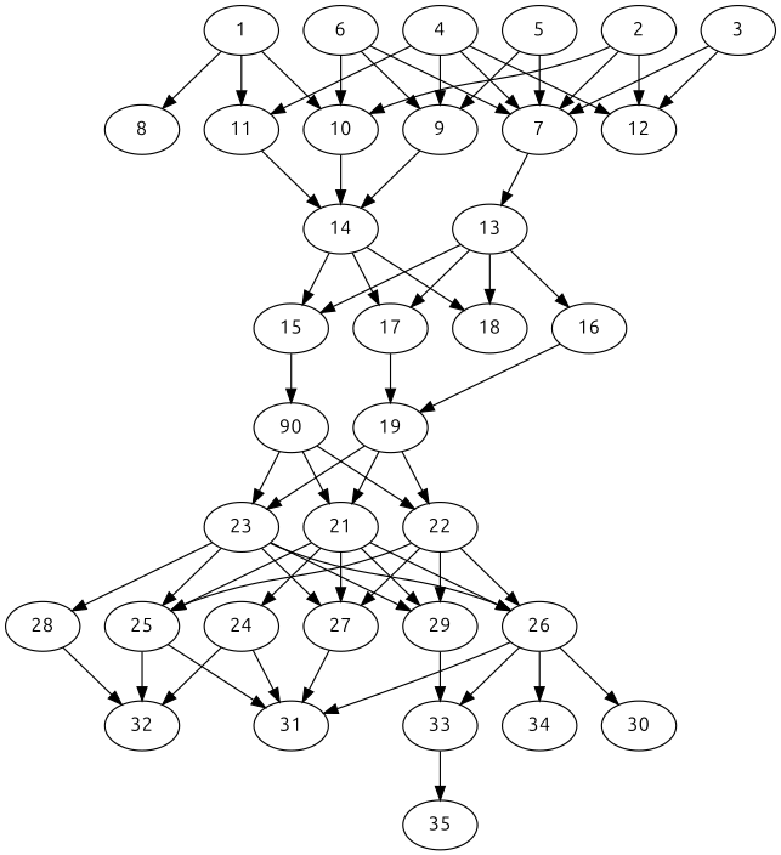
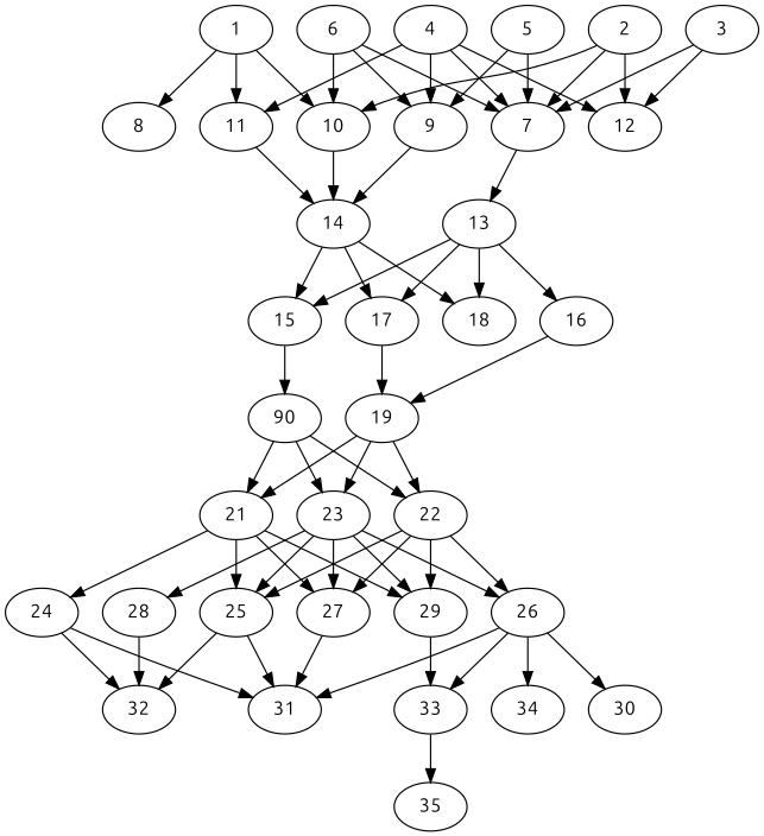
  digraph {
    fontname=Ubuntu
    node [alpha=0.05 fontname=Ubuntu]
    edge [fontname=Ubuntu]
    1 [expect_size=23344128]
    8 [alpha=0.20 expect_size=21014528]
    10 [alpha=0.14 expect_size=27307008]
    11 [alpha=0.08 expect_size=28197888]
    14 [alpha=0.16 expect_size=28520448]
    15 [alpha=0.06 expect_size=8774656]
    17 [alpha=0.17 expect_size=44607488]
    18 [alpha=0.10 expect_size=9061376]
    2 [alpha=0.04 expect_size=35702784]
    7 [expect_size=5467136]
    12 [alpha=0.16 expect_size=41107456]
    13 [expect_size=51719168]
    16 [alpha=0.17 expect_size=26786816]
    3 [alpha=0.10 expect_size=11596800]
    4 [alpha=0.12 expect_size=6320128]
    9 [alpha=0.01 expect_size=22454272]
    5 [alpha=0.08 expect_size=28843008]
    6 [alpha=0.08 expect_size=9064448]
    n19 [alpha=0.07 expect_size=10651648 label=90]
    19 [alpha=0.11 expect_size=8771584]
    21 [alpha=0.10 expect_size=44511232]
    22 [alpha=0.06 expect_size=17260544]
    23 [expect_size=7873536]
    24 [expect_size=18695168]
    25 [alpha=0.14 expect_size=8534016]
    26 [expect_size=23654400]
    27 [alpha=0.16 expect_size=17118208]
    29 [alpha=0.19 expect_size=33686528]
    28 [alpha=0.14 expect_size=9410560]
    31 [alpha=0.18 expect_size=29421568]
    32 [alpha=0.17 expect_size=6433792]
    30 [alpha=0.14 expect_size=13081600]
    33 [alpha=0.16 expect_size=21766144]
    34 [expect_size=34587648]
    35 [alpha=0.16 expect_size=45974528]
    1 -> 8
    1 -> 10
    1 -> 11
    10 -> 14
    11 -> 14
    14 -> 15
    14 -> 17
    14 -> 18
    15 -> n19
    17 -> 19
    2 -> 10
    2 -> 7
    2 -> 12
    7 -> 13
    13 -> 15
    13 -> 17
    13 -> 18
    13 -> 16
    16 -> 19
    3 -> 7
    3 -> 12
    4 -> 11
    4 -> 7
    4 -> 12
    4 -> 9
    9 -> 14
    5 -> 7
    5 -> 9
    6 -> 10
    6 -> 7
    6 -> 9
    n19 -> 21
    n19 -> 22
    n19 -> 23
    19 -> 21
    19 -> 22
    19 -> 23
    21 -> 24
    21 -> 25
-   21 -> 26
    21 -> 27
    21 -> 29
    22 -> 25
    22 -> 26
    22 -> 27
    22 -> 29
    23 -> 25
    23 -> 26
    23 -> 27
    23 -> 29
    23 -> 28
    24 -> 31
    24 -> 32
    25 -> 31
    25 -> 32
    26 -> 31
    26 -> 30
    26 -> 33
    26 -> 34
    27 -> 31
    29 -> 33
    28 -> 32
    33 -> 35
  }
